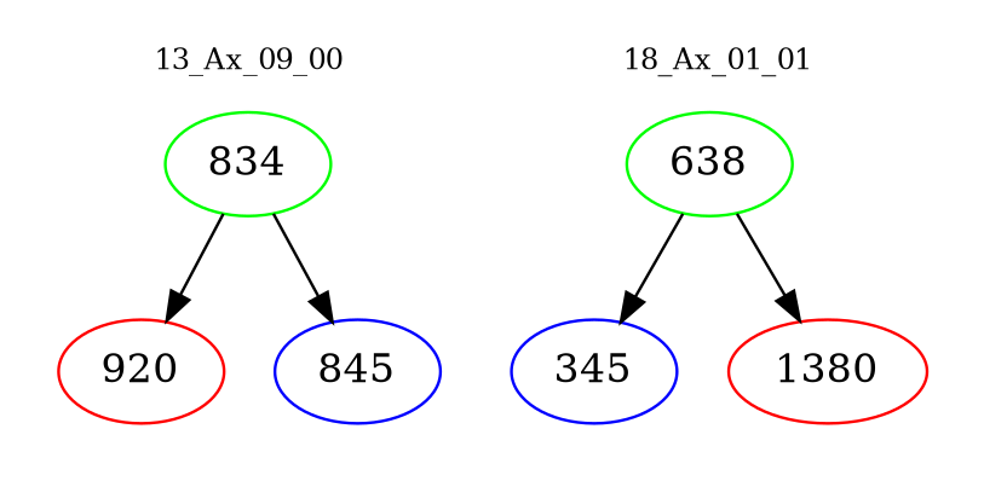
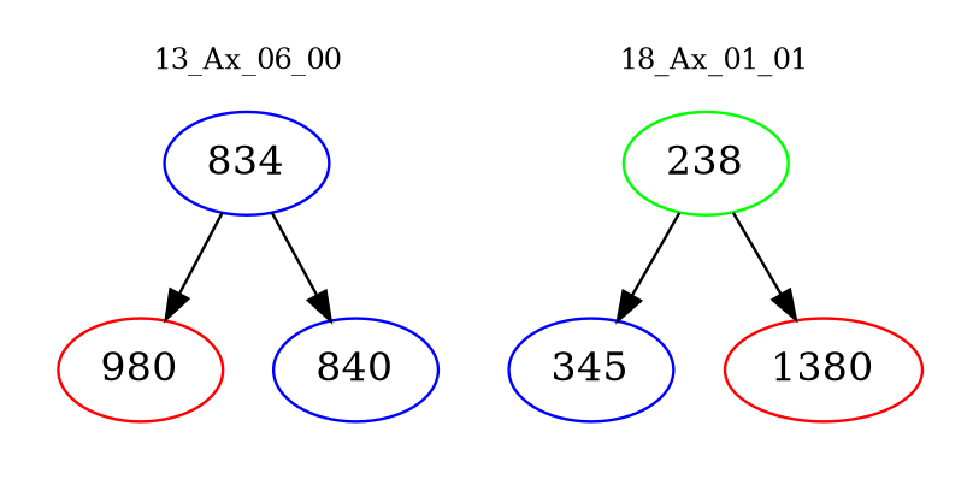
  digraph {
    node [color=green]
    edge [color=black]
-   n1 [label=834]
-   n2 [color=red label=920]
-   n3 [color=blue label=845]
-   n4 [label=638]
+   n1 [color=blue label=834]
+   n2 [color=red label=980]
+   n3 [color=blue label=840]
+   n4 [label=238]
    n5 [color=blue label=345]
    n6 [color=red label=1380]
    subgraph cluster_1 {
      color=white
      fontsize=10
-     label="13_Ax_09_00"
+     label="13_Ax_06_00"
      n1
      n2
      n3
    }
    subgraph cluster_2 {
      color=white
      fontsize=10
      label="18_Ax_01_01"
      n4
      n5
      n6
    }
    n1 -> n2
    n1 -> n3
    n4 -> n5
    n4 -> n6
  }
